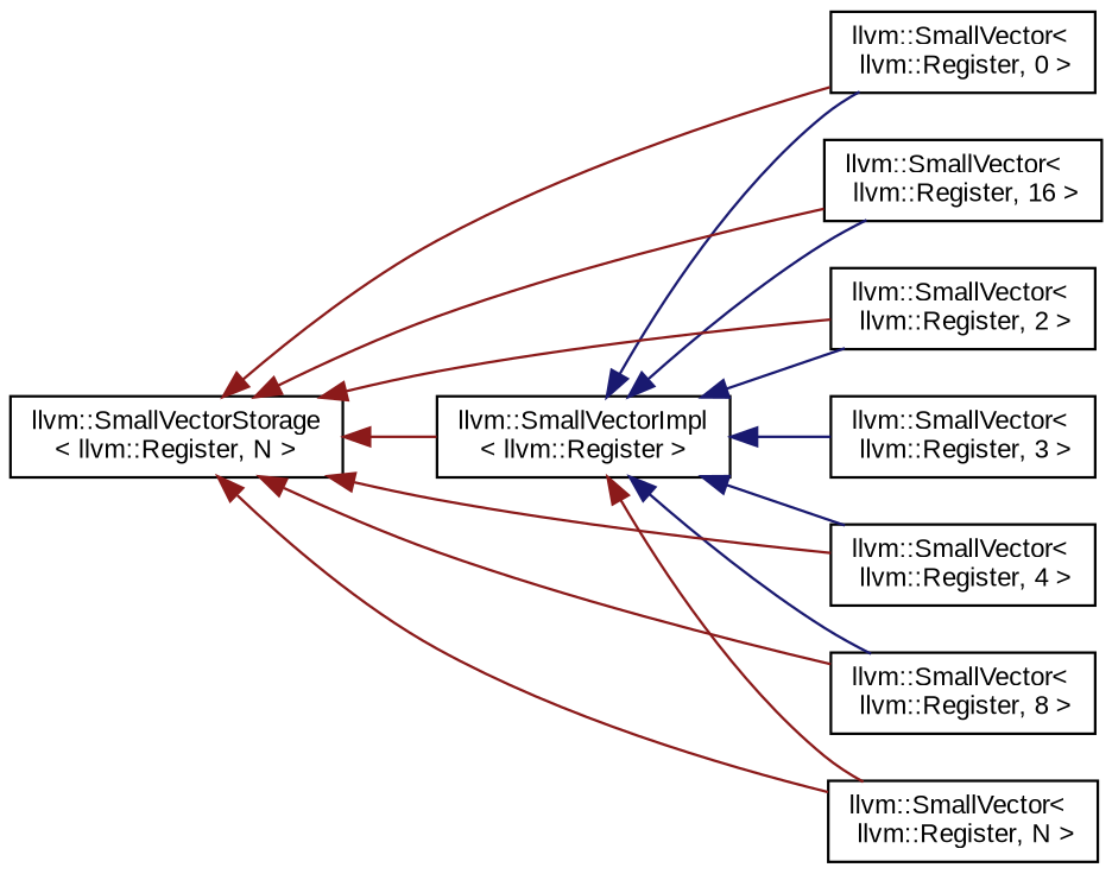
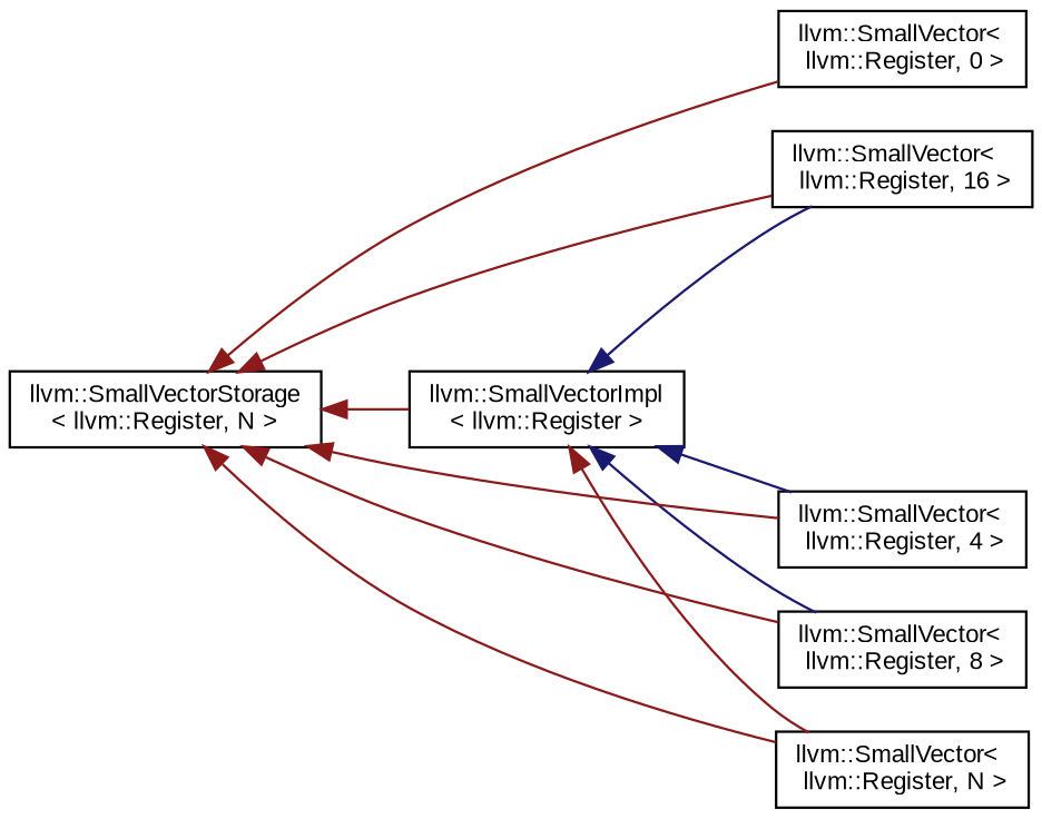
  digraph {
    fontname="Liberation Sans"
    rankdir=LR
    node [color=black fontname="Liberation Sans" fontsize=10 shape=record]
    edge [color=firebrick4 dir=back fontname="Liberation Sans" fontsize=10 labelfontname=Helvetica labelfontsize=10 style=solid]
    n1 [height=0.2 label="llvm::SmallVectorImpl\l\< llvm::Register \>" width=0.4]
    n2 [height=0.2 label="llvm::SmallVector\<\l llvm::Register, 0 \>" width=0.4]
    n3 [height=0.2 label="llvm::SmallVector\<\l llvm::Register, 16 \>" width=0.4]
-   n4 [height=0.2 label="llvm::SmallVector\<\l llvm::Register, 2 \>" width=0.4]
-   n5 [height=0.2 label="llvm::SmallVector\<\l llvm::Register, 3 \>" width=0.4]
    n6 [height=0.2 label="llvm::SmallVector\<\l llvm::Register, 4 \>" width=0.4]
    n7 [height=0.2 label="llvm::SmallVector\<\l llvm::Register, 8 \>" width=0.4]
    n8 [height=0.2 label="llvm::SmallVector\<\l llvm::Register, N \>" width=0.4]
    n9 [height=0.2 label="llvm::SmallVectorStorage\l\< llvm::Register, N \>" width=0.4]
-   n1 -> n2 [color=midnightblue]
    n1 -> n3 [color=midnightblue]
-   n1 -> n4 [color=midnightblue]
-   n1 -> n5 [color=midnightblue]
    n1 -> n6 [color=midnightblue]
    n1 -> n7 [color=midnightblue]
    n1 -> n8
    n9 -> n1
    n9 -> n2
    n9 -> n3
-   n9 -> n4
    n9 -> n6
    n9 -> n7
    n9 -> n8
  }
